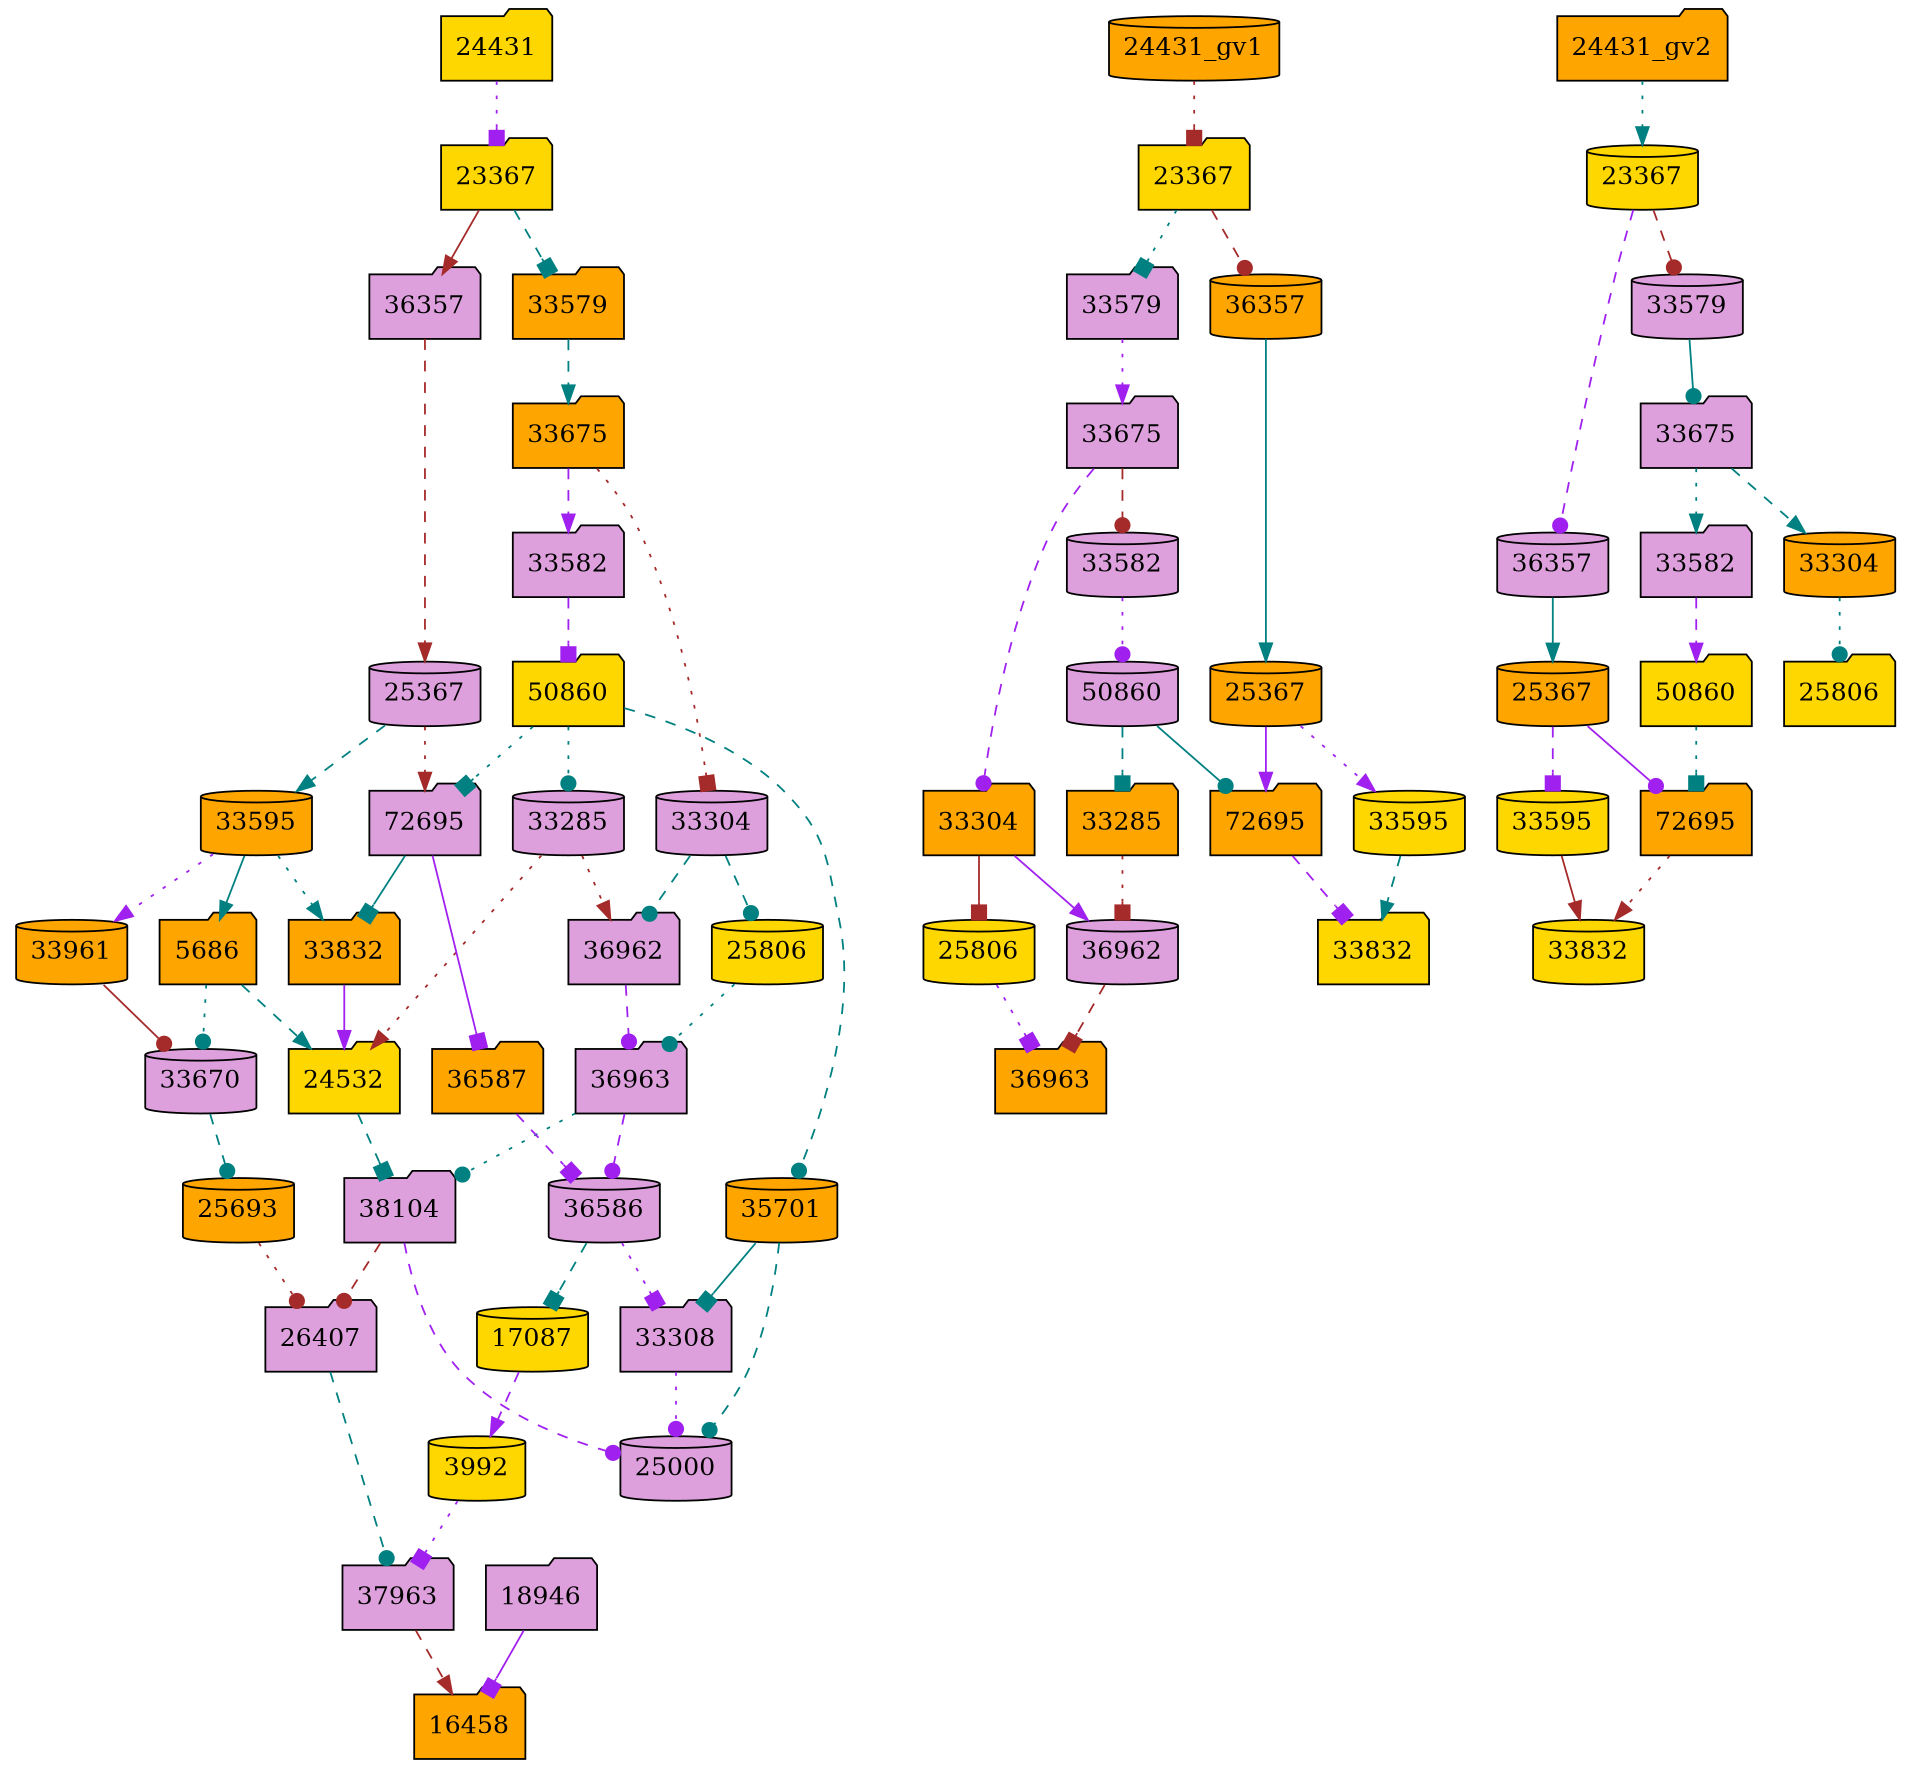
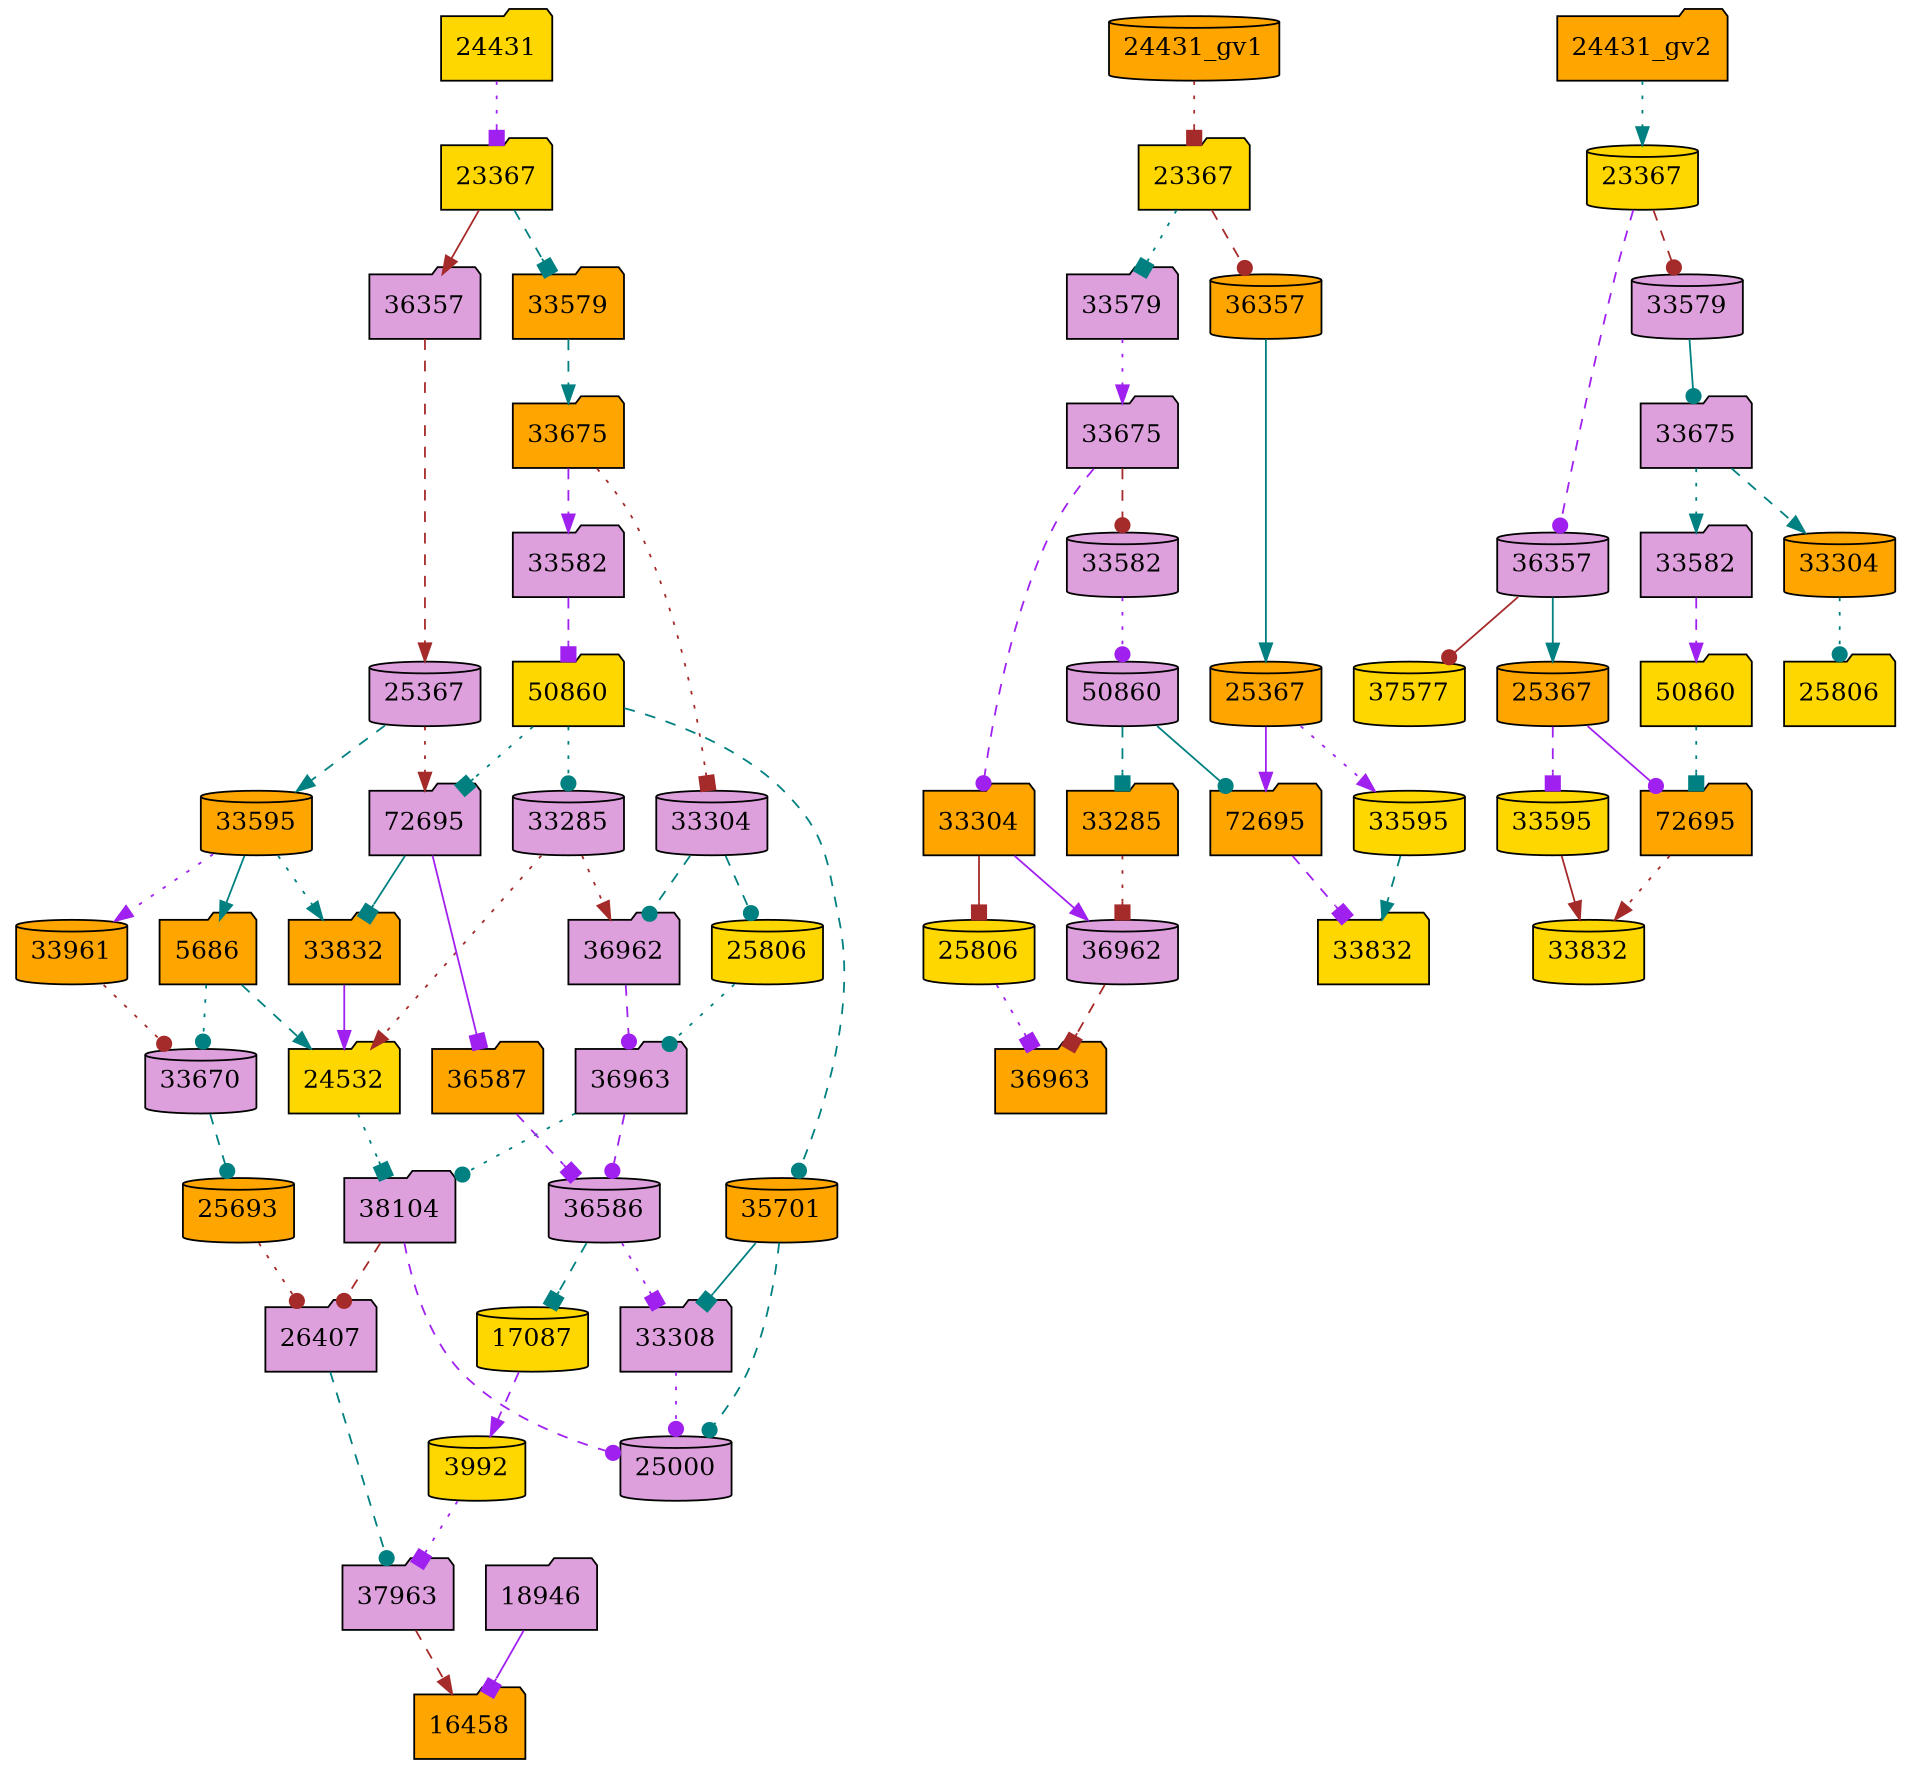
  strict digraph {
    fontname="DejaVu Serif"
    node [fillcolor=plum fontname="DejaVu Serif" shape=folder style=filled]
    edge [arrowhead=normal color=teal fontname="DejaVu Serif" style=dashed]
    n1 [fillcolor=orange label=16458]
    n2 [label=37963]
    n3 [label=18946]
    n4 [fillcolor=gold label=3992 shape=cylinder]
    n5 [label=26407]
    n6 [label=25000 shape=cylinder]
    n7 [fillcolor=gold label=17087 shape=cylinder]
    n8 [fillcolor=orange label=25693 shape=cylinder]
    n9 [label=38104]
    n10 [label=33308]
    n11 [fillcolor=orange label=35701 shape=cylinder]
    n12 [label=36586 shape=cylinder]
    n13 [fillcolor=gold label=24532]
    n14 [label=33670 shape=cylinder]
    n15 [label=36963]
    n16 [fillcolor=gold label=50860]
    n17 [label=33285 shape=cylinder]
    n18 [label=72695]
    n19 [label=36962]
    n20 [fillcolor=orange label=36587]
    n21 [fillcolor=orange label=33832]
    n22 [fillcolor=orange label=5686]
    n23 [fillcolor=orange label=33961 shape=cylinder]
    n24 [fillcolor=gold label=25806 shape=cylinder]
    n25 [label=33582]
    n26 [fillcolor=orange label=33595 shape=cylinder]
    n27 [label=33304 shape=cylinder]
    n28 [fillcolor=orange label=33675]
    n29 [label=25367 shape=cylinder]
    n30 [fillcolor=orange label=33579]
    n31 [label=36357]
    n32 [fillcolor=gold label=23367]
    n33 [fillcolor=gold label=24431]
    n34 [fillcolor=orange label=36963]
    n35 [label=36962 shape=cylinder]
    n36 [fillcolor=gold label=25806 shape=cylinder]
    n37 [label=50860 shape=cylinder]
    n38 [fillcolor=orange label=33285]
    n39 [fillcolor=orange label=72695]
    n40 [fillcolor=gold label=33832]
    n41 [label=33582 shape=cylinder]
    n42 [fillcolor=gold label=33595 shape=cylinder]
    n43 [fillcolor=orange label=33304]
    n44 [label=33675]
    n45 [fillcolor=orange label=25367 shape=cylinder]
    n46 [label=33579]
    n47 [fillcolor=orange label=36357 shape=cylinder]
    n48 [fillcolor=gold label=23367]
    "24431_gv1" [fillcolor=orange shape=cylinder]
    n50 [fillcolor=gold label=50860]
    n51 [fillcolor=orange label=72695]
    n52 [fillcolor=gold label=33832 shape=cylinder]
    n53 [label=33582]
    n54 [fillcolor=gold label=33595 shape=cylinder]
    n55 [fillcolor=gold label=25806]
    n56 [fillcolor=orange label=33304 shape=cylinder]
+   n57 [fillcolor=gold label=37577 shape=cylinder]
    n58 [label=36357 shape=cylinder]
    n59 [fillcolor=orange label=25367 shape=cylinder]
    n60 [label=33675]
    n61 [fillcolor=gold label=23367 shape=cylinder]
    n62 [label=33579 shape=cylinder]
    "24431_gv2" [fillcolor=orange]
    subgraph sub_1 {
      n1
      n2
      n3
      n4
      n5
      n6
      n7
      n8
      n9
      n10
      n11
      n12
      n13
      n14
      n15
      n16
      n17
      n18
      n19
      n20
      n21
      n22
      n23
      n24
      n25
      n26
      n27
      n28
      n29
      n30
      n31
      n32
      n33
    }
    subgraph sub_2 {
      n34
      n35
      n36
      n37
      n38
      n39
      n40
      n41
      n42
      n43
      n44
      n45
      n46
      n47
      n48
      "24431_gv1"
    }
    subgraph sub_3 {
      n50
      n51
      n52
      n53
      n54
      n55
      n56
+     n57
      n58
      n59
      n60
      n61
      n62
      "24431_gv2"
    }
    n2 -> n1 [color=brown]
    n3 -> n1 [arrowhead=box color=purple style=solid]
    n4 -> n2 [arrowhead=box color=purple style=dotted]
    n5 -> n2 [arrowhead=dot]
    n7 -> n4 [color=purple]
    n8 -> n5 [arrowhead=dot color=brown style=dotted]
    n9 -> n5 [arrowhead=dot color=brown]
    n9 -> n6 [arrowhead=dot color=purple]
    n10 -> n6 [arrowhead=dot color=purple style=dotted]
    n11 -> n6 [arrowhead=dot]
    n11 -> n10 [arrowhead=box style=solid]
    n12 -> n7 [arrowhead=box]
    n12 -> n10 [arrowhead=box color=purple style=dotted]
-   n13 -> n9 [arrowhead=box]
+   n13 -> n9 [arrowhead=box style=dotted]
    n14 -> n8 [arrowhead=dot]
    n15 -> n9 [arrowhead=dot style=dotted]
    n15 -> n12 [arrowhead=dot color=purple]
    n16 -> n11 [arrowhead=dot]
    n16 -> n17 [arrowhead=dot style=dotted]
    n16 -> n18 [arrowhead=box style=dotted]
    n17 -> n13 [color=brown style=dotted]
    n17 -> n19 [color=brown style=dotted]
    n18 -> n20 [arrowhead=box color=purple style=solid]
    n18 -> n21 [arrowhead=box style=solid]
    n19 -> n15 [arrowhead=dot color=purple]
    n20 -> n12 [arrowhead=box color=purple]
    n21 -> n13 [color=purple style=solid]
    n22 -> n13
    n22 -> n14 [arrowhead=dot style=dotted]
-   n23 -> n14 [arrowhead=dot color=brown style=solid]
+   n23 -> n14 [arrowhead=dot color=brown style=dotted]
    n24 -> n15 [arrowhead=dot style=dotted]
    n25 -> n16 [arrowhead=box color=purple]
    n26 -> n21 [style=dotted]
    n26 -> n22 [style=solid]
    n26 -> n23 [color=purple style=dotted]
    n27 -> n19 [arrowhead=dot]
    n27 -> n24 [arrowhead=dot]
    n28 -> n25 [color=purple]
    n28 -> n27 [arrowhead=box color=brown style=dotted]
    n29 -> n18 [color=brown style=dotted]
    n29 -> n26
    n30 -> n28
    n31 -> n29 [color=brown]
    n32 -> n30 [arrowhead=box]
    n32 -> n31 [color=brown style=solid]
    n33 -> n32 [arrowhead=box color=purple style=dotted]
    n35 -> n34 [arrowhead=box color=brown]
    n36 -> n34 [arrowhead=box color=purple style=dotted]
    n37 -> n38 [arrowhead=box]
    n37 -> n39 [arrowhead=dot style=solid]
    n38 -> n35 [arrowhead=box color=brown style=dotted]
    n39 -> n40 [arrowhead=box color=purple]
    n41 -> n37 [arrowhead=dot color=purple style=dotted]
    n42 -> n40
    n43 -> n35 [color=purple style=solid]
    n43 -> n36 [arrowhead=box color=brown style=solid]
    n44 -> n41 [arrowhead=dot color=brown]
    n44 -> n43 [arrowhead=dot color=purple]
    n45 -> n39 [color=purple style=solid]
    n45 -> n42 [color=purple style=dotted]
    n46 -> n44 [color=purple style=dotted]
    n47 -> n45 [style=solid]
    n48 -> n46 [arrowhead=box style=dotted]
    n48 -> n47 [arrowhead=dot color=brown]
    "24431_gv1" -> n48 [arrowhead=box color=brown style=dotted]
    n50 -> n51 [arrowhead=box style=dotted]
    n51 -> n52 [color=brown style=dotted]
    n53 -> n50 [color=purple]
    n54 -> n52 [color=brown style=solid]
    n56 -> n55 [arrowhead=dot style=dotted]
+   n58 -> n57 [arrowhead=dot color=brown style=solid]
    n58 -> n59 [style=solid]
    n59 -> n51 [arrowhead=dot color=purple style=solid]
    n59 -> n54 [arrowhead=box color=purple]
    n60 -> n53 [style=dotted]
    n60 -> n56
    n61 -> n58 [arrowhead=dot color=purple]
    n61 -> n62 [arrowhead=dot color=brown]
    n62 -> n60 [arrowhead=dot style=solid]
    "24431_gv2" -> n61 [style=dotted]
  }
